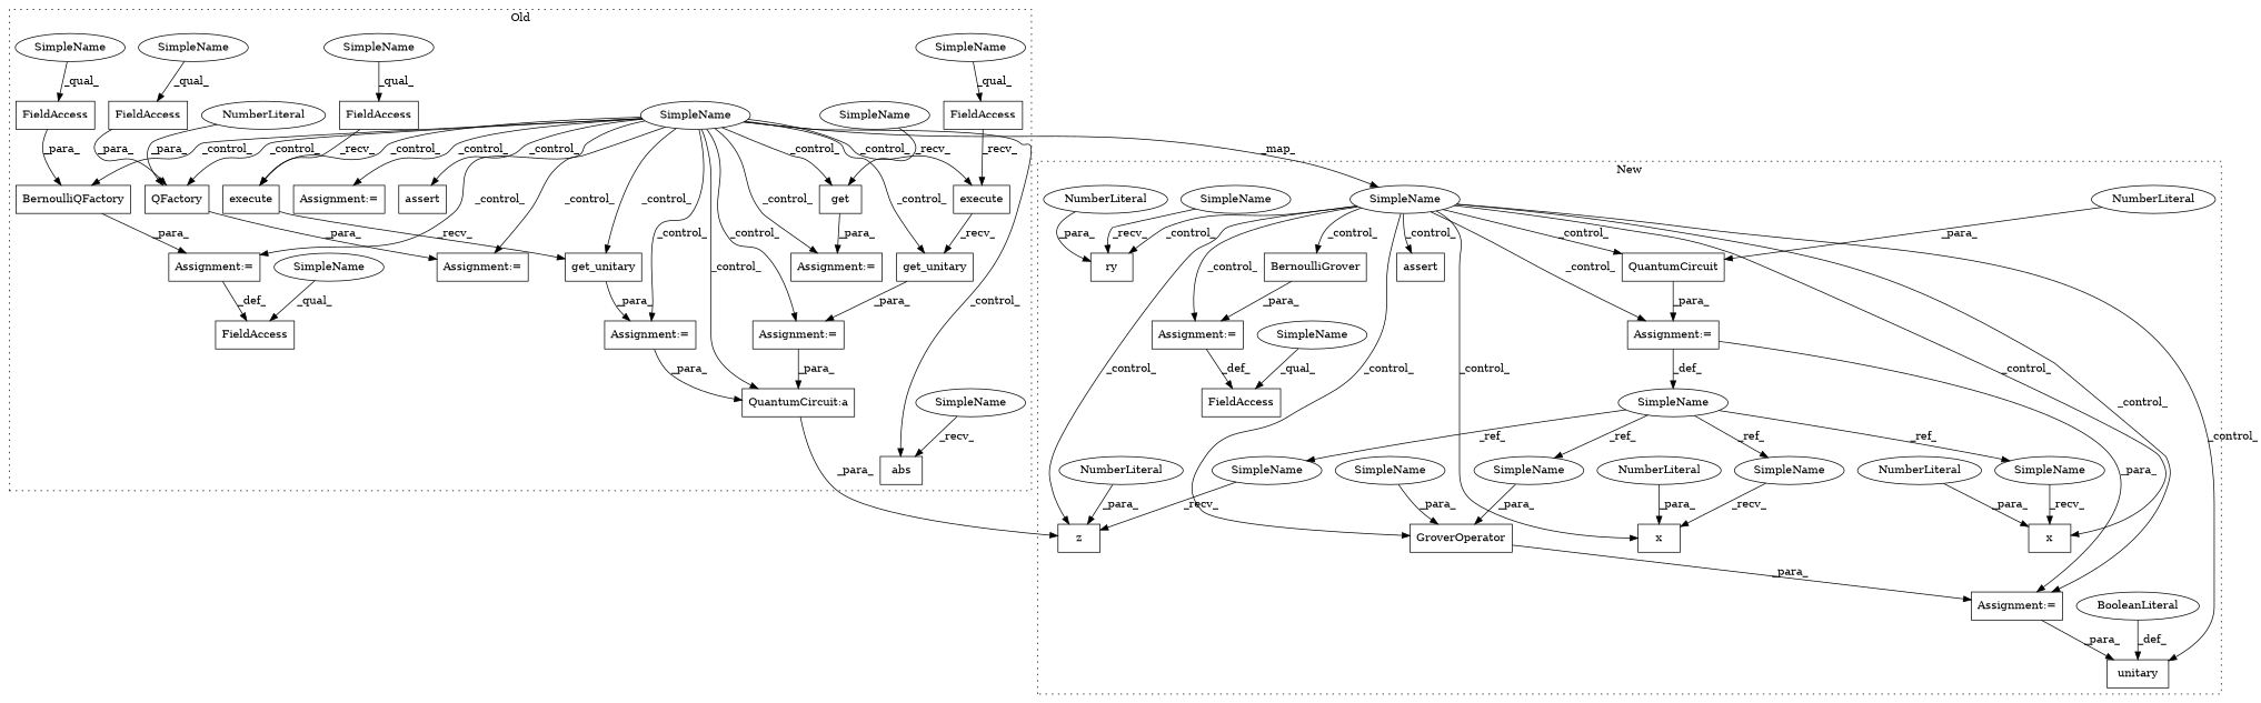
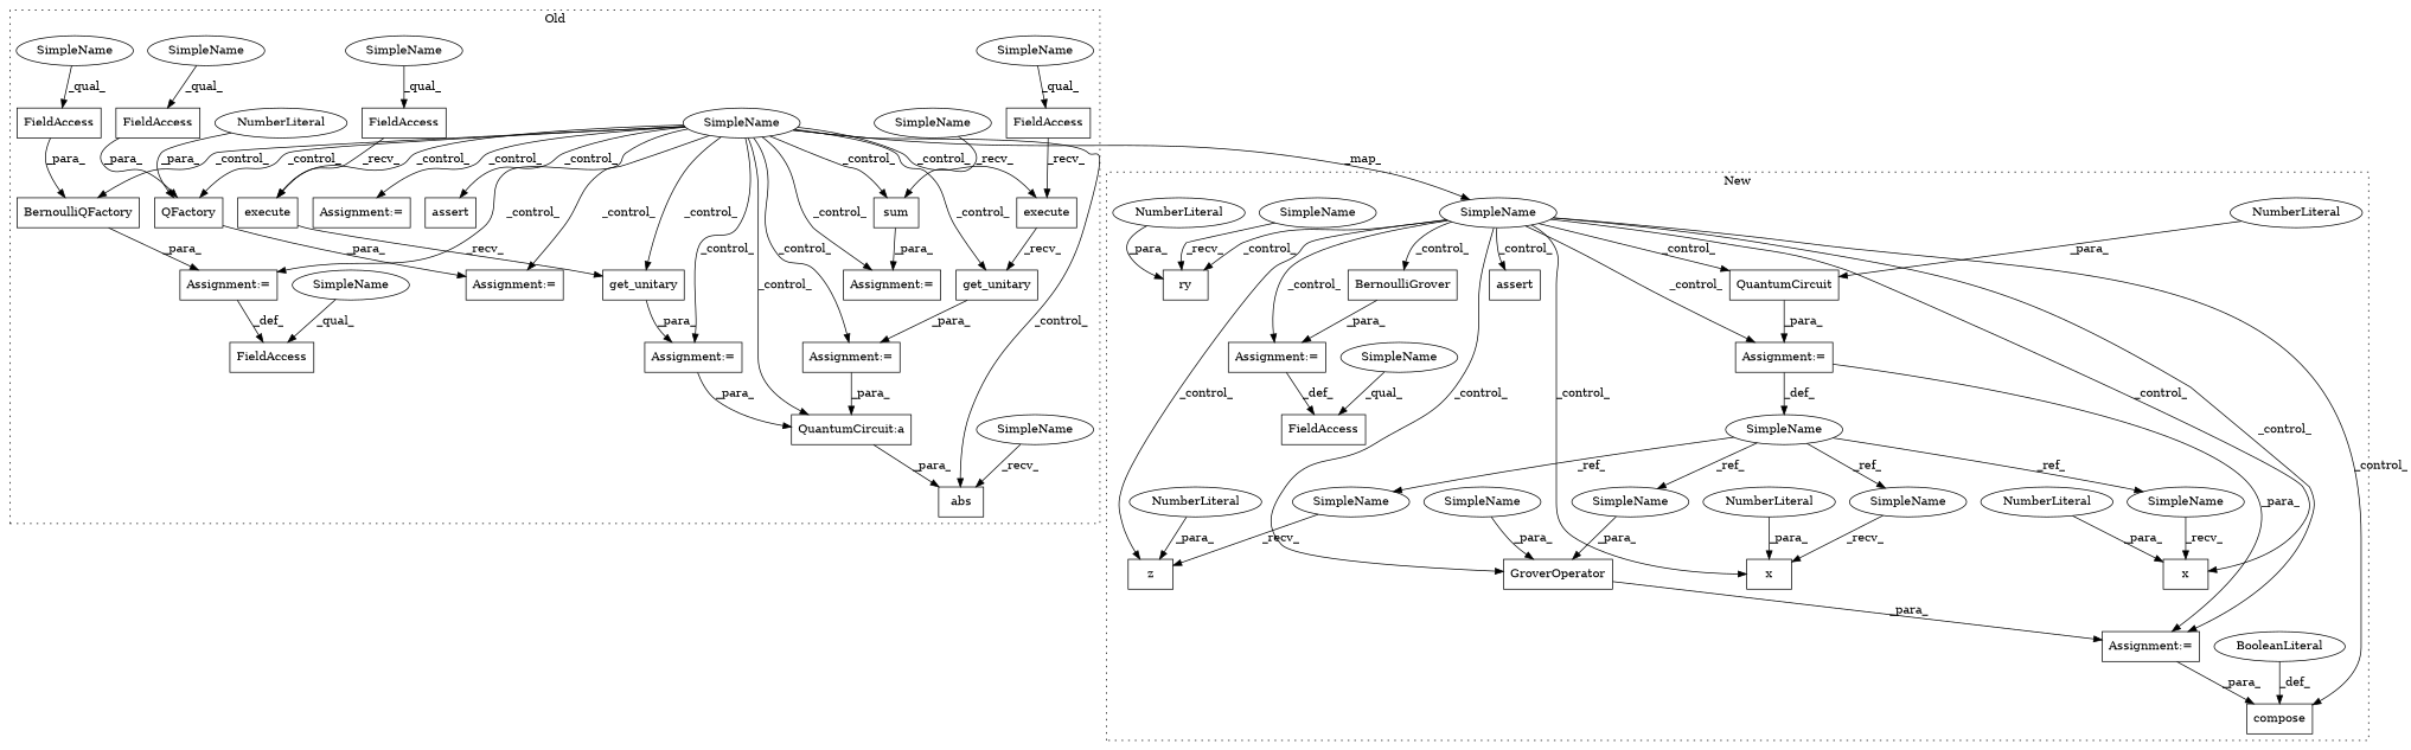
  digraph {
    node [a=32 l=1 s=9367 shape=box]
    n1 [l=13 label=get_unitary s=9806]
    n2 [a=42 label=SimpleName s=8621 shape=ellipse]
    n3 [l="18,1" label=assert s="9972,9996"]
    n4 [l=13 label=get_unitary s=9874]
-   n5 [l="4,1" label=get s="9908,9956"]
+   n5 [l="4,1" label=sum s="9908,9956"]
    n6 [l="9,1" label=QFactory s="9358,9382"]
    n7 [a=22 l=13 label=FieldAccess]
    n8 [a=27 l=3 label="QuantumCircuit:a" s=9936]
    n9 [a=34 label=NumberLiteral s=9381 shape=ellipse]
    n10 [l="4,1" label=abs s="9918,9955"]
    n11 [l="8,1" label=execute s="9858,9872"]
    n12 [a=22 l=13 label=FieldAccess s=9844]
    n13 [l="8,1" label=execute s="9788,9804"]
    n14 [a=22 l=13 label=FieldAccess s=9774]
    n15 [a=22 l=13 label=FieldAccess s=9240]
    n16 [a=22 l=13 label=FieldAccess s=9208]
    n17 [l="18,1" label=BernoulliQFactory s="9222,9253"]
    n18 [a=7 label="Assignment:=" s=9357]
    n19 [a=7 label="Assignment:=" s=9773]
    n20 [a=7 label="Assignment:=" s=9221]
    n21 [a=7 label="Assignment:=" s=9901]
    n22 [a=7 l="65,2" label="Assignment:=" s="9395,9484"]
    n23 [a=7 label="Assignment:=" s=9843]
    n24 [a=42 l=3 label=SimpleName s=9208 shape=ellipse]
    n25 [a=42 l=3 label=SimpleName s=9240 shape=ellipse]
    n26 [a=42 l=3 label=SimpleName shape=ellipse]
    n27 [a=42 l=5 label=SimpleName s=9902 shape=ellipse]
    n28 [a=42 l=5 label=SimpleName s=9912 shape=ellipse]
    n29 [a=42 l=4 label=SimpleName s=9774 shape=ellipse]
    n30 [a=42 l=4 label=SimpleName s=9844 shape=ellipse]
    n31 [l="12,1" label=assert s="8005,8052"]
    n32 [a=42 label=SimpleName s=6663 shape=ellipse]
    n33 [l="3,1" label=ry s="7558,7568"]
    n34 [l="16,1" label=BernoulliGrover s="7273,7293"]
    n35 [a=22 l=19 label=FieldAccess s=7253]
    n36 [l="15,1" label=QuantumCircuit s="7395,7411"]
    n37 [a=34 label=NumberLiteral s=7567 shape=ellipse]
    n38 [l="15,1" label=GroverOperator s="7591,7630"]
    n39 [a=42 l=6 label=SimpleName s=7388 shape=ellipse]
    n40 [l="2,1" label=x s="7477,7480"]
    n41 [a=34 label=NumberLiteral s=7479 shape=ellipse]
    n42 [a=34 label=NumberLiteral s=7410 shape=ellipse]
-   n43 [l="8,1" label=unitary s="7756,7778"]
+   n43 [l="8,1" label=compose s="7756,7778"]
    n44 [a=9 l=4 label=BooleanLiteral s=7774 shape=ellipse]
    n45 [l="2,1" label=x s="7431,7434"]
    n46 [a=34 label=NumberLiteral s=7433 shape=ellipse]
    n47 [l="2,1" label=z s="7454,7457"]
    n48 [a=34 label=NumberLiteral s=7456 shape=ellipse]
    n49 [a=7 label="Assignment:=" s=7590]
    n50 [a=7 label="Assignment:=" s=7272]
    n51 [a=7 label="Assignment:=" s=7394]
    n52 [a=42 l=6 label=SimpleName s=7606 shape=ellipse]
    n53 [a=42 l=6 label=SimpleName s=7447 shape=ellipse]
    n54 [a=42 l=6 label=SimpleName s=7424 shape=ellipse]
    n55 [a=42 l=6 label=SimpleName s=7470 shape=ellipse]
    n56 [a=42 l=17 label=SimpleName s=7540 shape=ellipse]
    n57 [a=42 l=17 label=SimpleName s=7613 shape=ellipse]
    n58 [a=42 l=3 label=SimpleName s=7253 shape=ellipse]
    subgraph cluster_1 {
      label=Old
      style=dotted
      n1
      n2
      n3
      n4
      n5
      n6
      n7
      n8
      n9
      n10
      n11
      n12
      n13
      n14
      n15
      n16
      n17
      n18
      n19
      n20
      n21
      n22
      n23
      n24
      n25
      n26
      n27
      n28
      n29
      n30
    }
    subgraph cluster_2 {
      label=New
      style=dotted
      n31
      n32
      n33
      n34
      n35
      n36
      n37
      n38
      n39
      n40
      n41
      n42
      n43
      n44
      n45
      n46
      n47
      n48
      n49
      n50
      n51
      n52
      n53
      n54
      n55
      n56
      n57
      n58
    }
    n1 -> n19 [label=_para_]
    n2 -> n1 [label=_control_]
    n2 -> n3 [label=_control_]
    n2 -> n4 [label=_control_]
    n2 -> n5 [label=_control_]
    n2 -> n6 [label=_control_]
    n2 -> n8 [label=_control_]
    n2 -> n10 [label=_control_]
    n2 -> n11 [label=_control_]
    n2 -> n13 [label=_control_]
    n2 -> n17 [label=_control_]
    n2 -> n18 [label=_control_]
    n2 -> n19 [label=_control_]
    n2 -> n20 [label=_control_]
    n2 -> n21 [label=_control_]
    n2 -> n22 [label=_control_]
    n2 -> n23 [label=_control_]
    n2 -> n32 [label=_map_]
    n4 -> n23 [label=_para_]
    n5 -> n21 [label=_para_]
    n6 -> n18 [label=_para_]
    n7 -> n6 [label=_para_]
-   n8 -> n47 [label=_para_]
+   n8 -> n10 [label=_para_]
    n9 -> n6 [label=_para_]
    n11 -> n4 [label=_recv_]
    n12 -> n11 [label=_recv_]
    n13 -> n1 [label=_recv_]
    n14 -> n13 [label=_recv_]
    n15 -> n17 [label=_para_]
    n17 -> n20 [label=_para_]
    n19 -> n8 [label=_para_]
    n20 -> n16 [label=_def_]
    n23 -> n8 [label=_para_]
    n24 -> n16 [label=_qual_]
    n25 -> n15 [label=_qual_]
    n26 -> n7 [label=_qual_]
    n27 -> n5 [label=_recv_]
    n28 -> n10 [label=_recv_]
    n29 -> n14 [label=_qual_]
    n30 -> n12 [label=_qual_]
    n32 -> n31 [label=_control_]
    n32 -> n33 [label=_control_]
    n32 -> n34 [label=_control_]
    n32 -> n36 [label=_control_]
    n32 -> n38 [label=_control_]
    n32 -> n40 [label=_control_]
    n32 -> n43 [label=_control_]
    n32 -> n45 [label=_control_]
    n32 -> n47 [label=_control_]
    n32 -> n49 [label=_control_]
    n32 -> n50 [label=_control_]
    n32 -> n51 [label=_control_]
    n34 -> n50 [label=_para_]
    n36 -> n51 [label=_para_]
    n37 -> n33 [label=_para_]
    n38 -> n49 [label=_para_]
    n39 -> n52 [label=_ref_]
    n39 -> n53 [label=_ref_]
    n39 -> n54 [label=_ref_]
    n39 -> n55 [label=_ref_]
    n41 -> n40 [label=_para_]
    n42 -> n36 [label=_para_]
    n44 -> n43 [label=_def_]
    n46 -> n45 [label=_para_]
    n48 -> n47 [label=_para_]
    n49 -> n43 [label=_para_]
    n50 -> n35 [label=_def_]
    n51 -> n39 [label=_def_]
    n51 -> n49 [label=_para_]
    n52 -> n38 [label=_para_]
    n53 -> n47 [label=_recv_]
    n54 -> n45 [label=_recv_]
    n55 -> n40 [label=_recv_]
    n56 -> n33 [label=_recv_]
    n57 -> n38 [label=_para_]
    n58 -> n35 [label=_qual_]
  }
